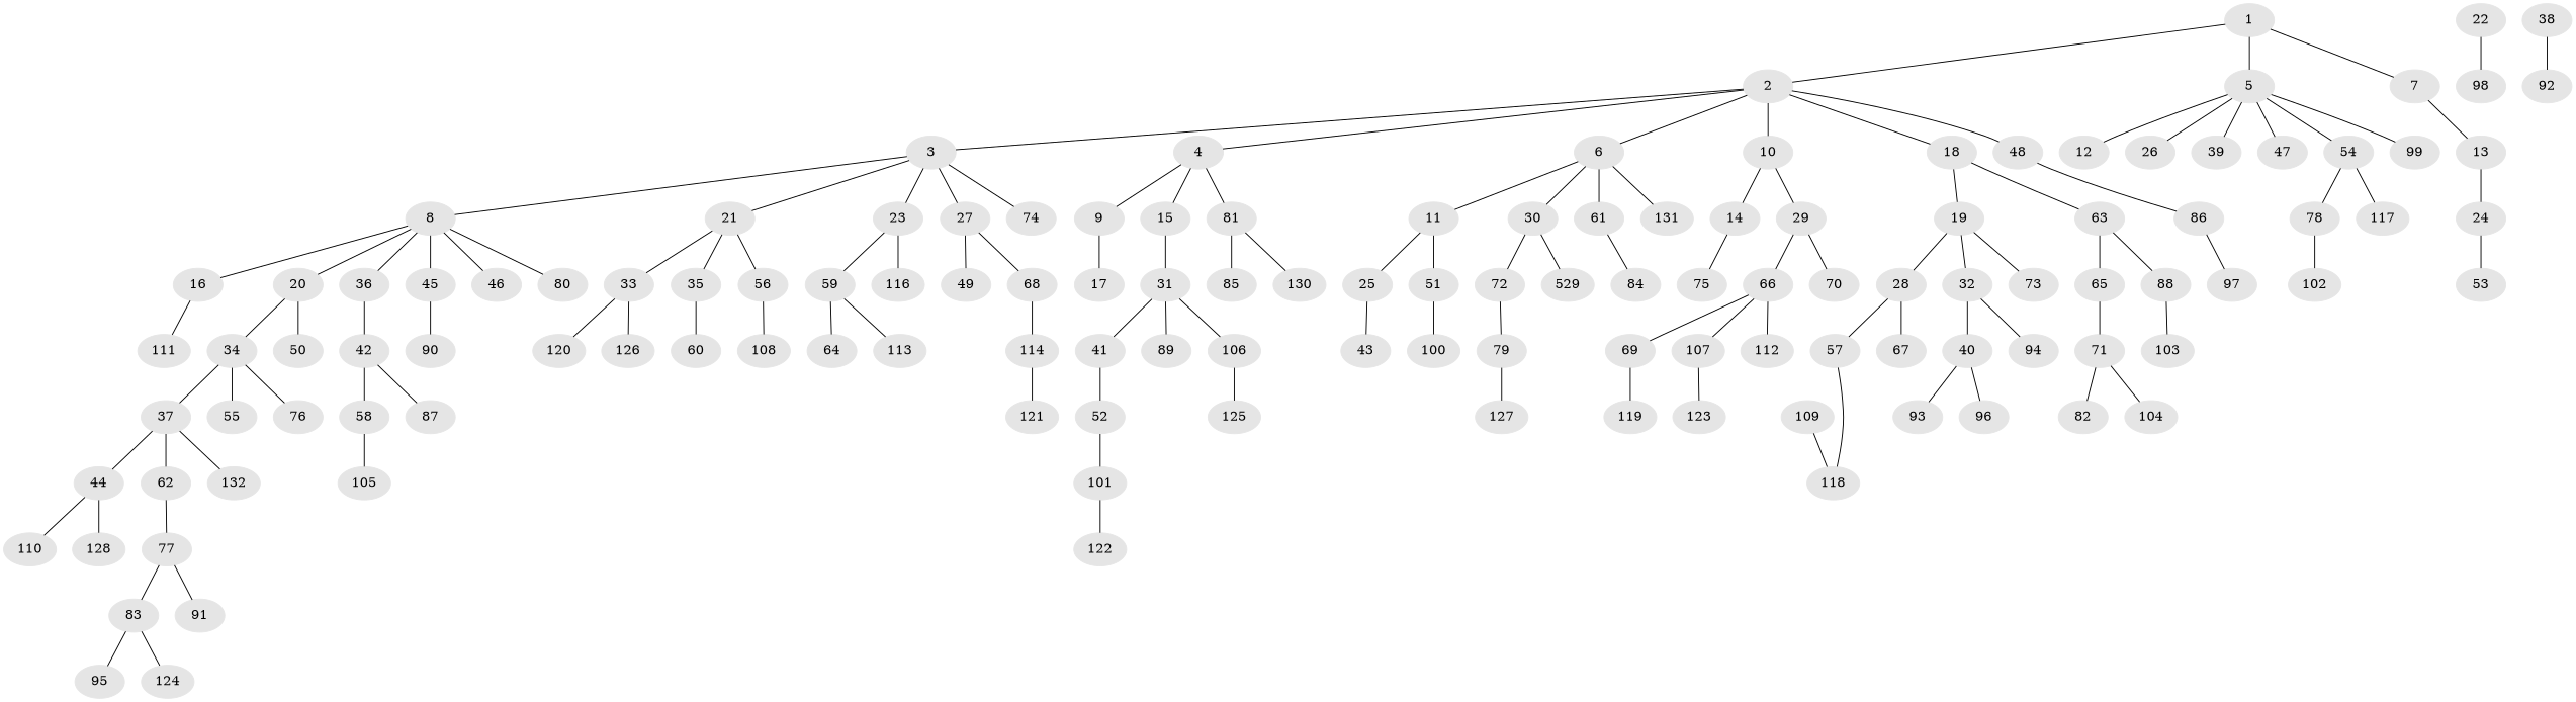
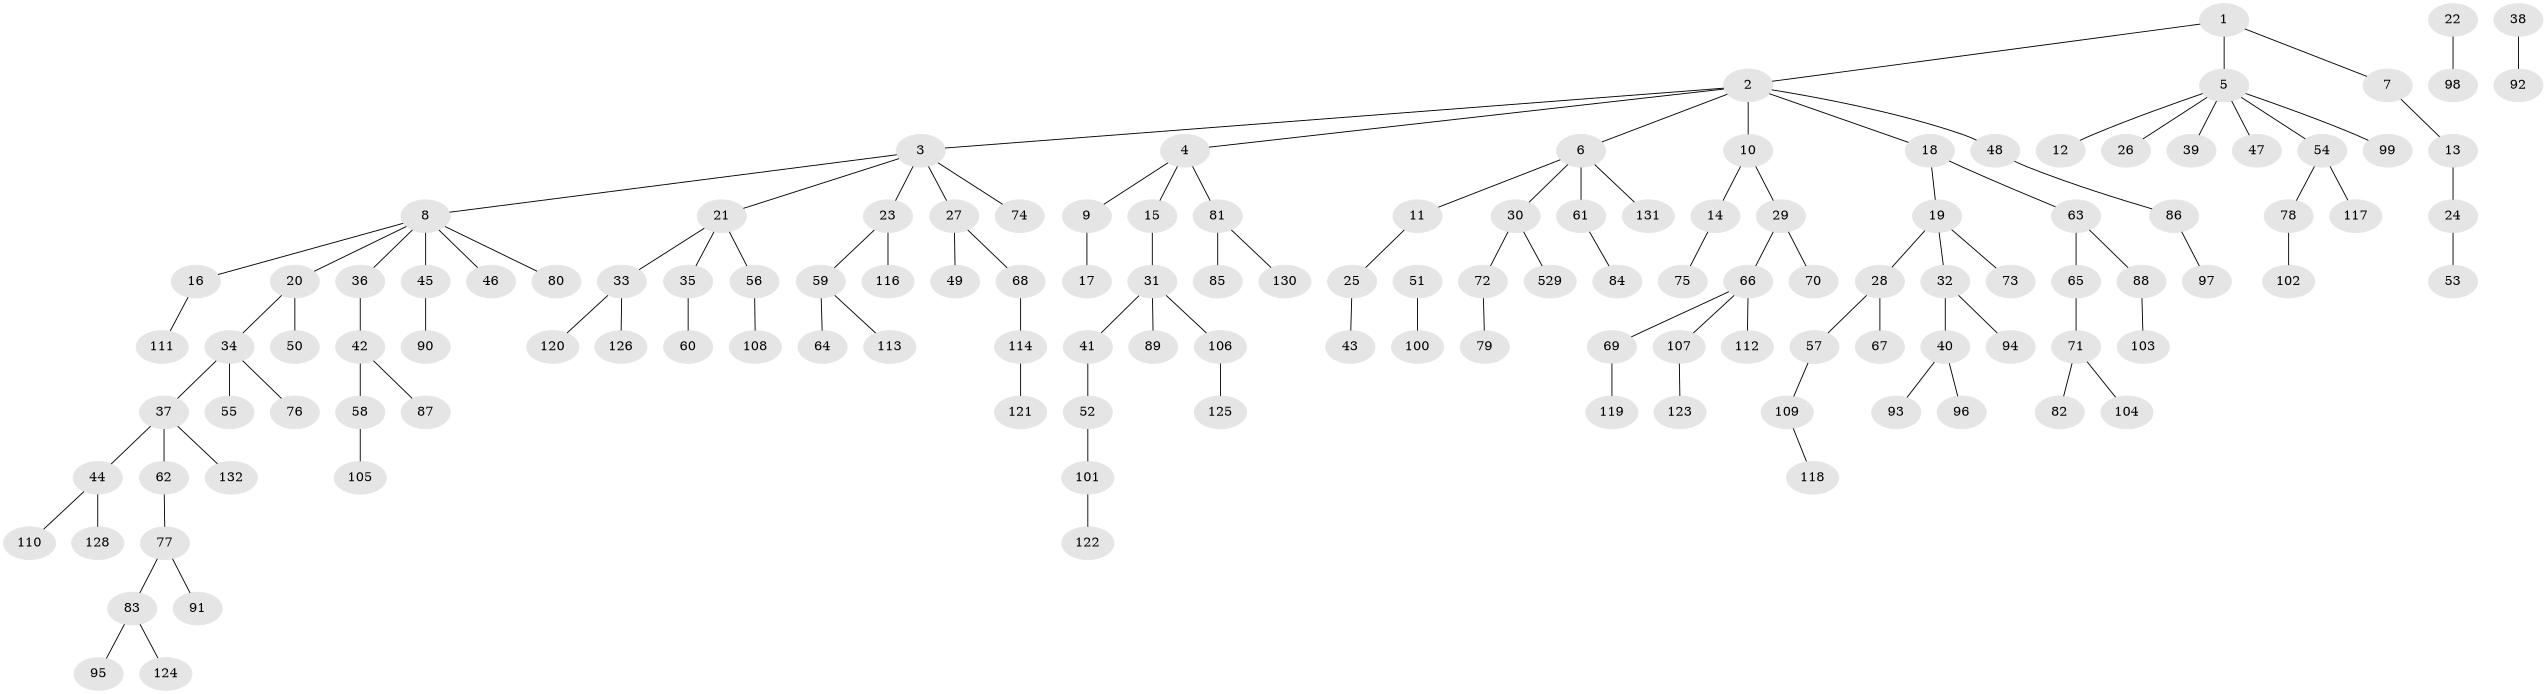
  graph {
    node [color=gray90 style=filled]
    1
    2
    5
    7
    3
    4
    6
    10
    18
    48
    12
    26
    39
    47
    54
    99
    13
    8
    21
    23
    27
    74
    9
    15
    81
    11
    30
    61
    131
    14
    29
    19
    63
    86
    16
    20
    36
    45
    46
    80
    33
    35
    56
    59
    116
    49
    68
    17
    31
    85
    130
    78
    117
    25
    51
    22
    98
    72
    n59 [label=529]
    84
    24
    111
    34
    50
    42
    90
    75
    66
    70
    43
    100
    53
    41
    89
    106
    28
    32
    73
    65
    88
    57
    67
    40
    94
    37
    55
    76
    120
    126
    60
    108
    64
    113
    114
    109
    69
    107
    112
    79
    38
    92
    52
    125
    93
    96
    44
    62
    132
    58
    87
    110
    128
    77
    101
    105
    97
    122
    102
    118
    83
    91
    71
    103
    82
    104
    119
    123
    121
-   127
    95
    124
    1 -- 2
    1 -- 5
    1 -- 7
    2 -- 3
    2 -- 4
    2 -- 6
    2 -- 10
    2 -- 18
    2 -- 48
    5 -- 12
    5 -- 26
    5 -- 39
    5 -- 47
    5 -- 54
    5 -- 99
    7 -- 13
    3 -- 8
    3 -- 21
    3 -- 23
    3 -- 27
    3 -- 74
    4 -- 9
    4 -- 15
    4 -- 81
    6 -- 11
    6 -- 30
    6 -- 61
    6 -- 131
    10 -- 14
    10 -- 29
    18 -- 19
    18 -- 63
    48 -- 86
    54 -- 78
    54 -- 117
    13 -- 24
    8 -- 16
    8 -- 20
    8 -- 36
    8 -- 45
    8 -- 46
    8 -- 80
    21 -- 33
    21 -- 35
    21 -- 56
    23 -- 59
    23 -- 116
    27 -- 49
    27 -- 68
    9 -- 17
    15 -- 31
    81 -- 85
    81 -- 130
    11 -- 25
-   11 -- 51
    30 -- 72
    30 -- n59
    61 -- 84
    14 -- 75
    29 -- 66
    29 -- 70
    19 -- 28
    19 -- 32
    19 -- 73
    63 -- 65
    63 -- 88
    86 -- 97
    16 -- 111
    20 -- 34
    20 -- 50
    36 -- 42
    45 -- 90
    33 -- 120
    33 -- 126
    35 -- 60
    56 -- 108
    59 -- 64
    59 -- 113
    68 -- 114
    31 -- 41
    31 -- 89
    31 -- 106
    78 -- 102
    25 -- 43
    51 -- 100
    22 -- 98
    72 -- 79
    24 -- 53
    34 -- 37
    34 -- 55
    34 -- 76
    42 -- 58
    42 -- 87
    66 -- 69
    66 -- 107
    66 -- 112
    41 -- 52
    106 -- 125
    28 -- 57
    28 -- 67
    32 -- 40
    32 -- 94
    65 -- 71
    88 -- 103
-   57 -- 118
+   57 -- 109
    40 -- 93
    40 -- 96
    37 -- 44
    37 -- 62
    37 -- 132
    114 -- 121
    109 -- 118
    69 -- 119
    107 -- 123
-   79 -- 127
    38 -- 92
    52 -- 101
    44 -- 110
    44 -- 128
    62 -- 77
    58 -- 105
    77 -- 83
    77 -- 91
    101 -- 122
    83 -- 95
    83 -- 124
    71 -- 82
    71 -- 104
  }
